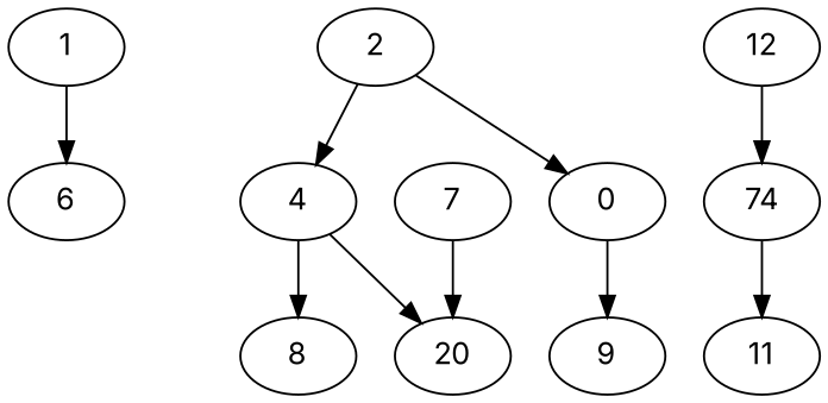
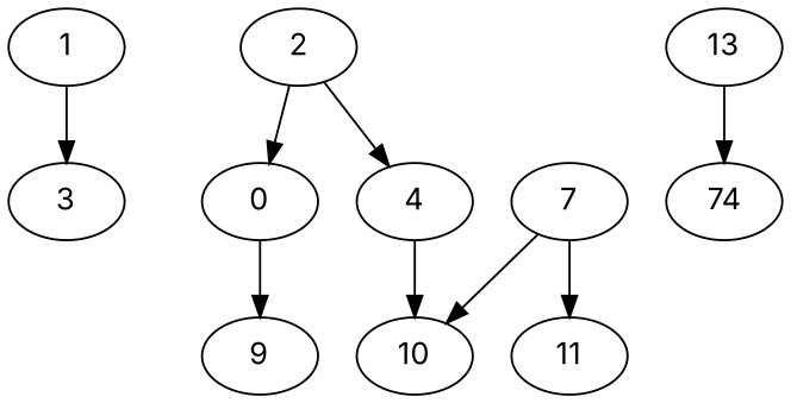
  digraph {
    fontname=Inter
    node [alpha=0.08 fontname=Inter]
    edge [fontname=Inter]
    1 [expect_size=14934743212621824]
-   6 [alpha=0.06 expect_size=5123289126818168]
+   6 [alpha=0.06 expect_size=5123289126818168 label=3]
    2 [alpha=0.17 expect_size=6951516977908193]
    4 [alpha=0.18 expect_size=716525797493440512]
    n5 [expect_size=260876069408829 label=0]
-   8 [alpha=0.16 expect_size=2402932084969570304]
-   10 [alpha=0.03 expect_size=28704192521269196 label=20]
+   10 [alpha=0.03 expect_size=28704192521269196]
    9 [alpha=0.13 expect_size=289563014309347328]
    7 [alpha=0.03 expect_size=163071713476415]
    11 [alpha=0.02 expect_size=18611103233211068]
-   12 [alpha=0.09 expect_size=2018650131267584000]
+   12 [alpha=0.09 expect_size=2018650131267584000 label=13]
    n12 [alpha=0.19 expect_size=424866699822473 label=74]
    1 -> 6
    2 -> 4
    2 -> n5
-   4 -> 8
    4 -> 10
    n5 -> 9
    7 -> 10
-   n12 -> 11
+   7 -> 11
    12 -> n12
  }
